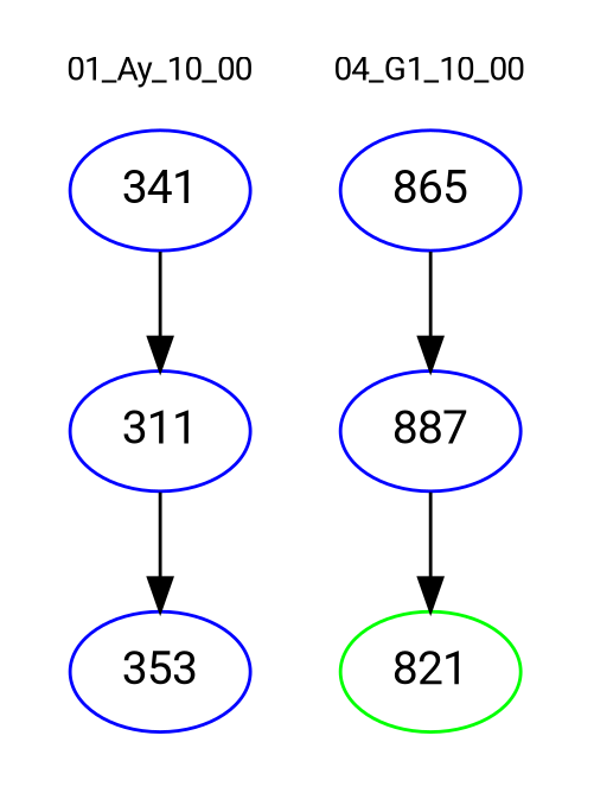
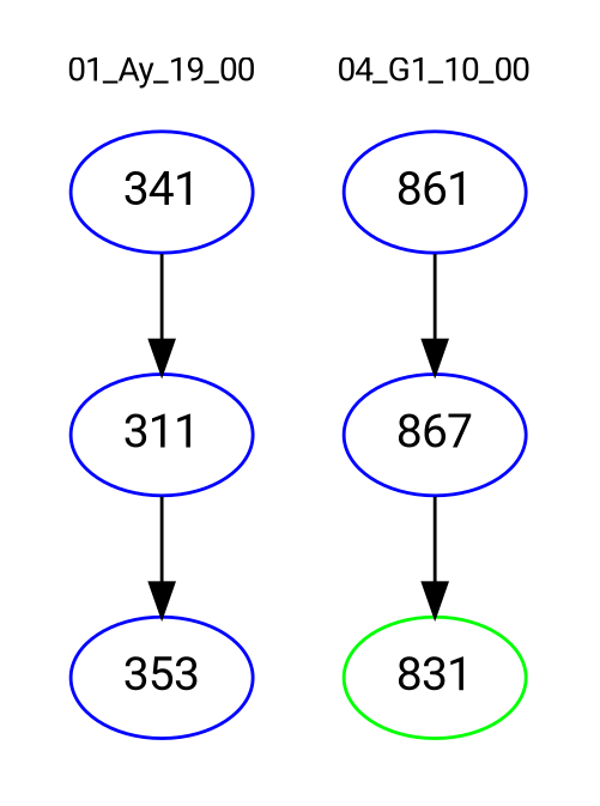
  digraph {
    fontname=Roboto
    node [color=blue fontname=Roboto]
    edge [color=black fontname=Roboto]
    n1 [label=341]
    n2 [label=311]
    n3 [label=353]
-   n4 [label=865]
-   n5 [label=887]
-   n6 [color=green label=821]
+   n4 [label=861]
+   n5 [label=867]
+   n6 [color=green label=831]
    subgraph cluster_1 {
      color=white
      fontsize=10
-     label="01_Ay_10_00"
+     label="01_Ay_19_00"
      n1
      n2
      n3
    }
    subgraph cluster_2 {
      color=white
      fontsize=10
      label="04_G1_10_00"
      n4
      n5
      n6
    }
    n1 -> n2
    n2 -> n3
    n4 -> n5
    n5 -> n6
  }
